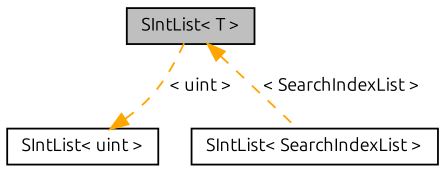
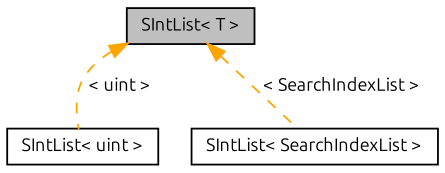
  digraph {
    fontname=Ubuntu
    node [color=black fillcolor=white fontname=Ubuntu fontsize=10 shape=record style=filled]
    edge [color=orange dir=back fontname=Ubuntu fontsize=10 labelfontname=Helvetica labelfontsize=10 style=dashed]
    n1 [fillcolor=grey75 fontcolor=black height=0.2 label="SIntList\< T \>" width=0.4]
    n2 [height=0.2 label="SIntList\< uint \>" width=0.4]
    n3 [height=0.2 label="SIntList\< SearchIndexList \>" width=0.4]
-   n2 -> n1 [label=" \< uint \>"]
+   n1 -> n2 [label=" \< uint \>"]
    n1 -> n3 [label=" \< SearchIndexList \>"]
  }
